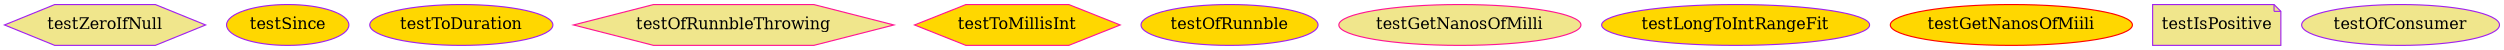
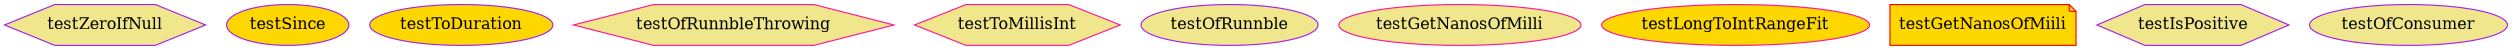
  digraph {
    node [style=filled fillcolor=gold color=purple shape=ellipse]
    testZeroIfNull [fillcolor=khaki shape=hexagon]
    testSince
    testToDuration
    testOfRunnbleThrowing [fillcolor=khaki color=deeppink shape=hexagon]
-   testToMillisInt [color=deeppink shape=hexagon]
-   testOfRunnble
+   testToMillisInt [fillcolor=khaki color=deeppink shape=hexagon]
+   testOfRunnble [fillcolor=khaki]
    testGetNanosOfMilli [fillcolor=khaki color=deeppink]
-   testLongToIntRangeFit
-   testGetNanosOfMiili [color=red]
-   testIsPositive [fillcolor=khaki shape=note]
+   testLongToIntRangeFit [color=deeppink]
+   testGetNanosOfMiili [color=red shape=note]
+   testIsPositive [fillcolor=khaki shape=hexagon]
    testOfConsumer [fillcolor=khaki]
  }
